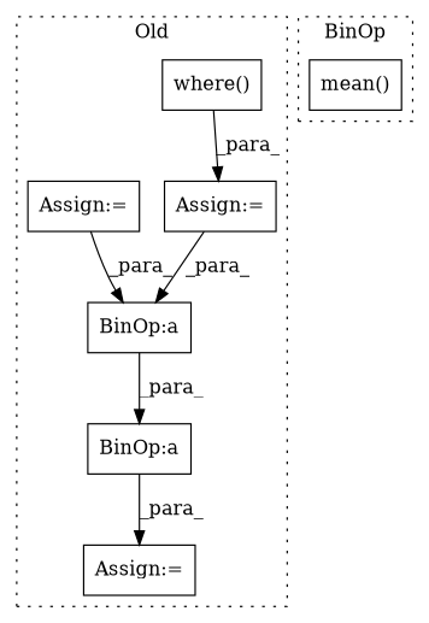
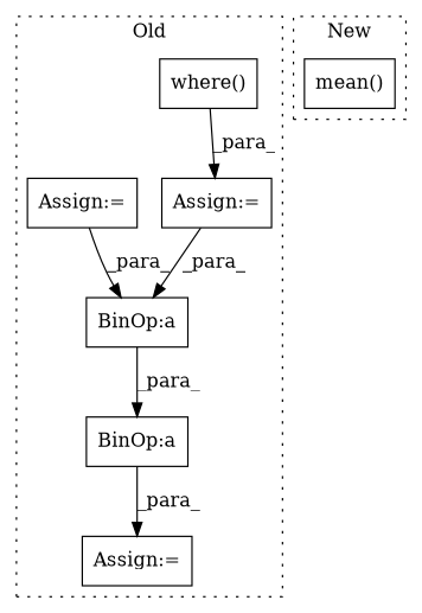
  digraph {
    node [a=68 l=3 shape=box]
    n1 [a=75 l="12,1" label="where()" s="1231,1262"]
    n2 [label="Assign:=" s=1228]
    n3 [a=82 label="BinOp:a" s=1777]
    n4 [a=82 label="BinOp:a" s=1761]
    n5 [label="Assign:=" s=1862]
    n6 [label="Assign:=" s=1653]
    n7 [a=75 l=13 label="mean()" s=1232]
    subgraph cluster_1 {
      label=Old
      style=dotted
      n1
      n2
      n3
      n4
      n5
      n6
    }
    subgraph cluster_2 {
-     label=BinOp
+     label=New
      style=dotted
      n7
    }
    n1 -> n2 [label=_para_]
    n2 -> n4 [label=_para_]
    n3 -> n5 [label=_para_]
    n4 -> n3 [label=_para_]
    n6 -> n4 [label=_para_]
  }
